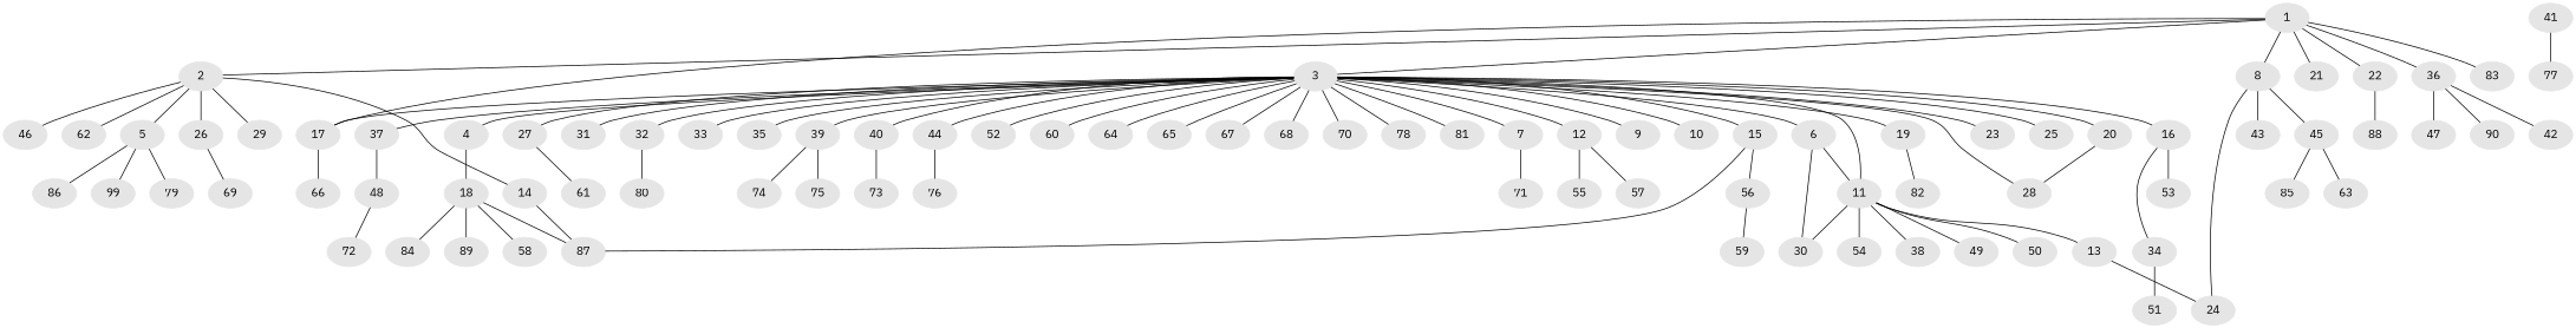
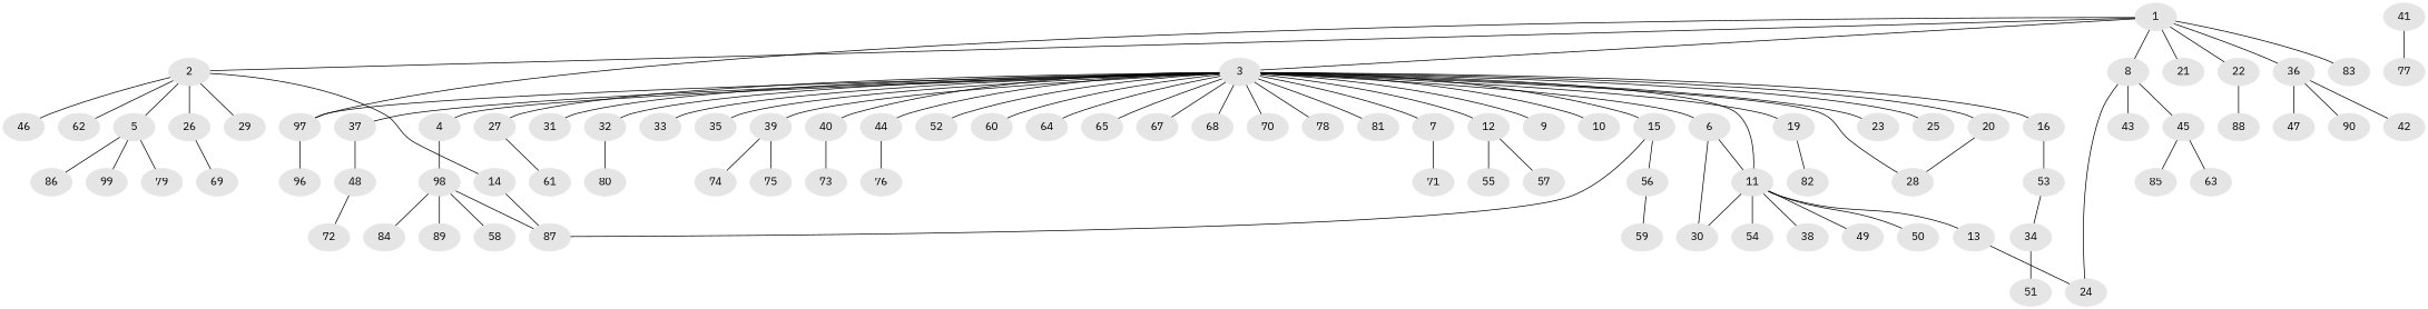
  graph {
    fontname="IBM Plex Sans"
    node [color=gray90 fontname="IBM Plex Sans" style=filled]
    edge [fontname="IBM Plex Sans"]
    1
    2
    3
    8
-   17
+   17 [label=97]
    21
    22
    36
    83
    5
    14
    26
    29
    46
    62
    4
    6
    7
    9
    10
    11
    12
    15
    16
    19
    20
    23
    25
    27
    28
    31
    32
    33
    35
    37
    39
    40
    44
    52
    60
    64
    65
    67
    68
    70
    78
    81
    24
    43
    45
-   66
+   66 [label=96]
    88
    42
    47
    90
    79
    86
    n58 [label=99]
    87
    69
-   18
+   18 [label=98]
    30
    71
    13
    38
    49
    50
    54
    55
    57
    56
    34
    53
    82
    61
    80
    48
    74
    75
    73
    76
    58
    84
    89
    63
    85
    41
    77
    59
    51
    72
    1 -- 2
    1 -- 3
    1 -- 8
    1 -- 17
    1 -- 21
    1 -- 22
    1 -- 36
    1 -- 83
    2 -- 5
    2 -- 14
    2 -- 26
    2 -- 29
    2 -- 46
    2 -- 62
    3 -- 17
    3 -- 4
    3 -- 6
    3 -- 7
    3 -- 9
    3 -- 10
    3 -- 11
    3 -- 12
    3 -- 15
    3 -- 16
    3 -- 19
    3 -- 20
    3 -- 23
    3 -- 25
    3 -- 27
    3 -- 28
    3 -- 31
    3 -- 32
    3 -- 33
    3 -- 35
    3 -- 37
    3 -- 39
    3 -- 40
    3 -- 44
    3 -- 52
    3 -- 60
    3 -- 64
    3 -- 65
    3 -- 67
    3 -- 68
    3 -- 70
    3 -- 78
    3 -- 81
    8 -- 24
    8 -- 43
    8 -- 45
    17 -- 66
    22 -- 88
    36 -- 42
    36 -- 47
    36 -- 90
    5 -- 79
    5 -- 86
    5 -- n58
    14 -- 87
    26 -- 69
    4 -- 18
    6 -- 11
    6 -- 30
    7 -- 71
    11 -- 30
    11 -- 13
    11 -- 38
    11 -- 49
    11 -- 50
    11 -- 54
    12 -- 55
    12 -- 57
    15 -- 87
    15 -- 56
-   16 -- 34
+   53 -- 34
    16 -- 53
    19 -- 82
    20 -- 28
    27 -- 61
    32 -- 80
    37 -- 48
    39 -- 74
    39 -- 75
    40 -- 73
    44 -- 76
    45 -- 63
    45 -- 85
    18 -- 87
    18 -- 58
    18 -- 84
    18 -- 89
    13 -- 24
    56 -- 59
    34 -- 51
    48 -- 72
    41 -- 77
  }
